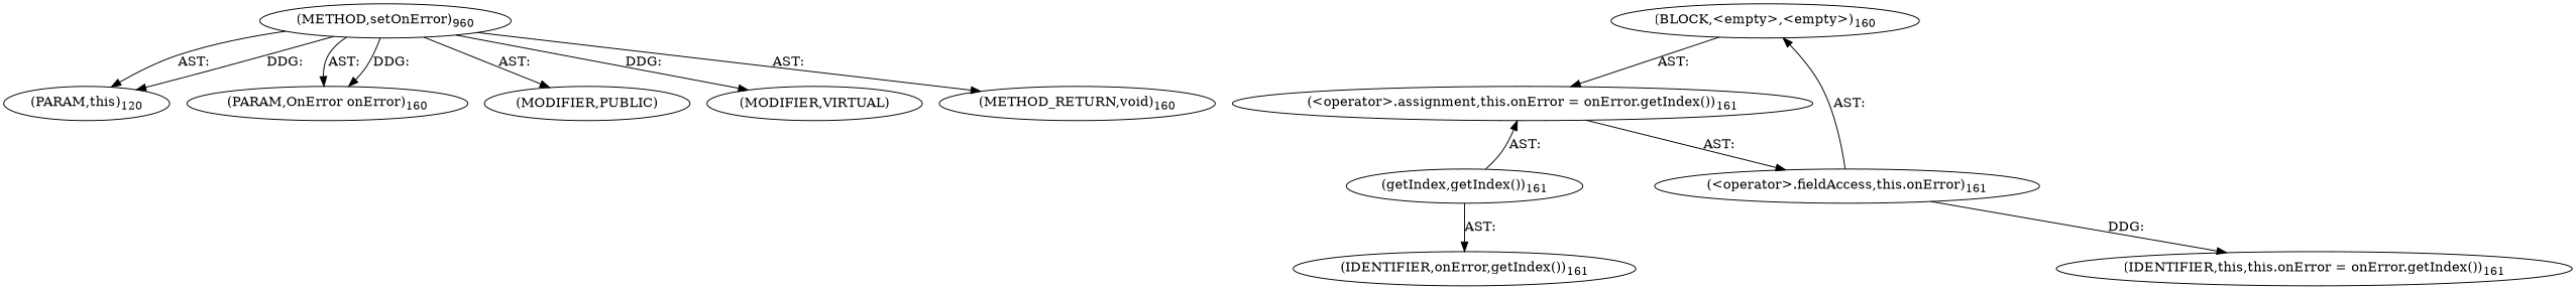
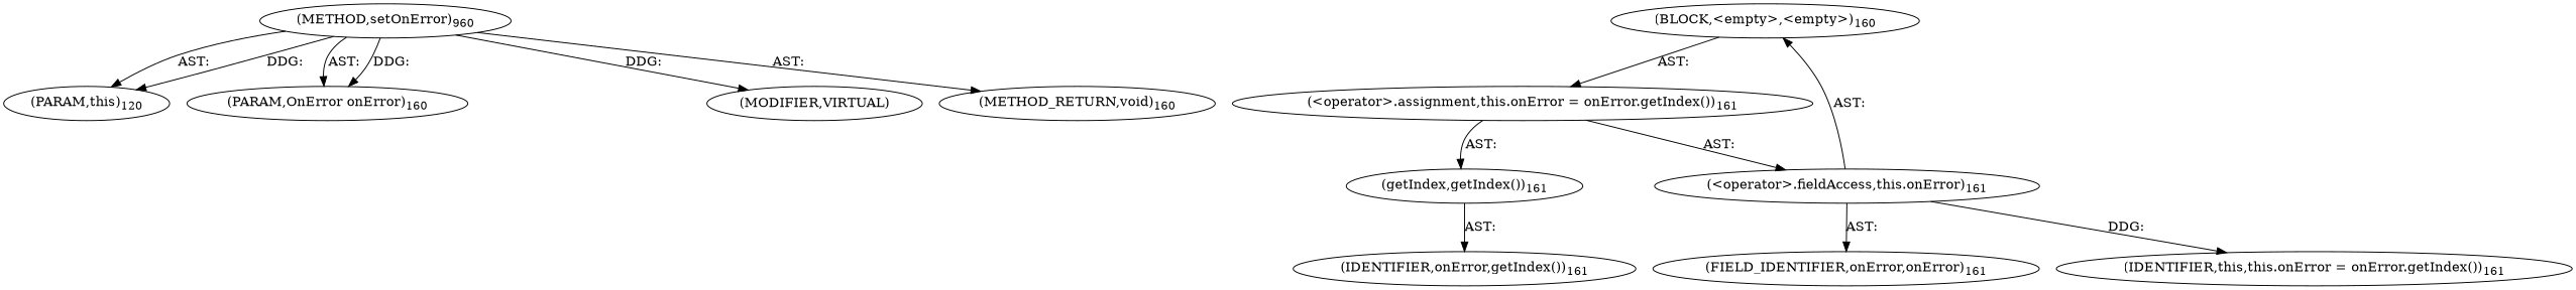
  digraph {
    n1 [label=<(METHOD,setOnError)<SUB>960</SUB>>]
    n2 [label=<(PARAM,this)<SUB>120</SUB>>]
    n3 [label=<(PARAM,OnError onError)<SUB>160</SUB>>]
-   n4 [label=<(MODIFIER,PUBLIC)>]
    n5 [label=<(MODIFIER,VIRTUAL)>]
    n6 [label=<(METHOD_RETURN,void)<SUB>160</SUB>>]
    n7 [label=<(BLOCK,&lt;empty&gt;,&lt;empty&gt;)<SUB>160</SUB>>]
    n8 [label=<(&lt;operator&gt;.assignment,this.onError = onError.getIndex())<SUB>161</SUB>>]
    n9 [label=<(&lt;operator&gt;.fieldAccess,this.onError)<SUB>161</SUB>>]
    n10 [label=<(getIndex,getIndex())<SUB>161</SUB>>]
    n11 [label=<(IDENTIFIER,this,this.onError = onError.getIndex())<SUB>161</SUB>>]
+   n12 [label=<(FIELD_IDENTIFIER,onError,onError)<SUB>161</SUB>>]
    n13 [label=<(IDENTIFIER,onError,getIndex())<SUB>161</SUB>>]
    n1 -> n2 [label="AST: "]
    n1 -> n2 [label="DDG: "]
    n1 -> n3 [label="AST: "]
    n1 -> n3 [label="DDG: "]
-   n1 -> n4 [label="AST: "]
    n1 -> n5 [label="DDG: "]
    n1 -> n6 [label="AST: "]
    n7 -> n8 [label="AST: "]
    n8 -> n9 [label="AST: "]
-   n10 -> n8 [label="AST: "]
+   n8 -> n10 [label="AST: "]
    n9 -> n7 [label="AST: "]
    n9 -> n11 [label="DDG: "]
+   n9 -> n12 [label="AST: "]
    n10 -> n13 [label="AST: "]
  }
